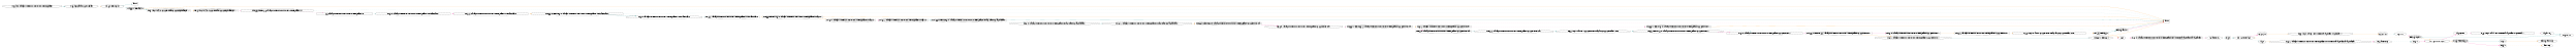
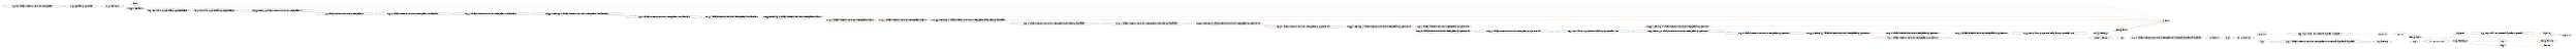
  digraph {
    fontname="DejaVu Sans"
    rankdir=LR
    node [fontname="DejaVu Sans" shape=octagon]
    edge [arrowhead=onormal color=teal fontname="DejaVu Sans" style=solid]
    "r0 := @this: de.idealo.mongodb.slowops.monitor.MongoDbAccessor"
-   "r1 := @parameter0: java.lang.Object" [label="r1 := @parameter0: java.this.Object"]
+   "r1 := @parameter0: java.lang.Object"
    "if r0 != r1 goto (branch)"
    "return 1" [shape=cylinder]
    "if r1 == null goto return 0" [shape=cylinder]
    "$r2 = virtualinvoke r0.<java.lang.Object: java.lang.Class getClass()>()" [shape=cylinder]
    "return 0" [shape=cylinder]
    "$r3 = virtualinvoke r1.<java.lang.Object: java.lang.Class getClass()>()" [shape=cylinder]
    "if $r2 == $r3 goto r4 = (de.idealo.mongodb.slowops.monitor.MongoDbAccessor) r1"
    "r4 = (de.idealo.mongodb.slowops.monitor.MongoDbAccessor) r1"
    "$i1 = r0.<de.idealo.mongodb.slowops.monitor.MongoDbAccessor: int socketTimeout>"
    "$i0 = r4.<de.idealo.mongodb.slowops.monitor.MongoDbAccessor: int socketTimeout>"
    "if $i1 == $i0 goto $i3 = r0.<de.idealo.mongodb.slowops.monitor.MongoDbAccessor: int connectTimeout>"
    "$i3 = r0.<de.idealo.mongodb.slowops.monitor.MongoDbAccessor: int connectTimeout>"
    "$i2 = r4.<de.idealo.mongodb.slowops.monitor.MongoDbAccessor: int connectTimeout>" [shape=cylinder]
    "if $i3 == $i2 goto $z1 = r0.<de.idealo.mongodb.slowops.monitor.MongoDbAccessor: boolean ssl>" [shape=cylinder]
    "$z1 = r0.<de.idealo.mongodb.slowops.monitor.MongoDbAccessor: boolean ssl>" [shape=cylinder]
    "$z0 = r4.<de.idealo.mongodb.slowops.monitor.MongoDbAccessor: boolean ssl>" [shape=cylinder]
    "if $z1 == $z0 goto $z3 = r0.<de.idealo.mongodb.slowops.monitor.MongoDbAccessor: boolean isSecondaryReadPreferred>" [shape=cylinder]
    "$z3 = r0.<de.idealo.mongodb.slowops.monitor.MongoDbAccessor: boolean isSecondaryReadPreferred>"
    "$z2 = r4.<de.idealo.mongodb.slowops.monitor.MongoDbAccessor: boolean isSecondaryReadPreferred>"
    "if $z3 == $z2 goto $r5 = r0.<de.idealo.mongodb.slowops.monitor.MongoDbAccessor: java.lang.String user>" [shape=cylinder]
    "$r5 = r0.<de.idealo.mongodb.slowops.monitor.MongoDbAccessor: java.lang.String user>"
    "if $r5 == null goto $r6 = r4.<de.idealo.mongodb.slowops.monitor.MongoDbAccessor: java.lang.String user>" [shape=cylinder]
    "$r13 = r0.<de.idealo.mongodb.slowops.monitor.MongoDbAccessor: java.lang.String user>" [shape=cylinder]
    "$r6 = r4.<de.idealo.mongodb.slowops.monitor.MongoDbAccessor: java.lang.String user>" [shape=cylinder]
    "$r12 = r4.<de.idealo.mongodb.slowops.monitor.MongoDbAccessor: java.lang.String user>"
    "if $r6 == null goto $r7 = r0.<de.idealo.mongodb.slowops.monitor.MongoDbAccessor: java.lang.String pw>" [shape=cylinder]
    "$z5 = virtualinvoke $r13.<java.lang.String: boolean equals(java.lang.Object)>($r12)"
    "if $z5 != 0 goto $r7 = r0.<de.idealo.mongodb.slowops.monitor.MongoDbAccessor: java.lang.String pw>"
    "goto [?= return 0]" [shape=cylinder]
    "$r7 = r0.<de.idealo.mongodb.slowops.monitor.MongoDbAccessor: java.lang.String pw>"
    "if $r7 == null goto $r8 = r4.<de.idealo.mongodb.slowops.monitor.MongoDbAccessor: java.lang.String pw>" [shape=cylinder]
    "$r11 = r0.<de.idealo.mongodb.slowops.monitor.MongoDbAccessor: java.lang.String pw>" [shape=cylinder]
    "$r8 = r4.<de.idealo.mongodb.slowops.monitor.MongoDbAccessor: java.lang.String pw>"
    "$r10 = r4.<de.idealo.mongodb.slowops.monitor.MongoDbAccessor: java.lang.String pw>" [shape=cylinder]
    "if $r8 == null goto i6 = 0"
    "$z4 = virtualinvoke $r11.<java.lang.String: boolean equals(java.lang.Object)>($r10)"
    "if $z4 != 0 goto i6 = 0" [shape=cylinder]
    "i6 = 0"
    "r14 = r0.<de.idealo.mongodb.slowops.monitor.MongoDbAccessor: com.mongodb.ServerAddress[] serverAddresses>" [shape=cylinder]
    "i7 = lengthof r14"
    "i8 = 0" [shape=cylinder]
    "if i8 >= i7 goto i9 = 0"
    "r15 = r14[i8]" [shape=cylinder]
    "i9 = 0"
    "$i5 = virtualinvoke r15.<com.mongodb.ServerAddress: int hashCode()>()"
    "r16 = r4.<de.idealo.mongodb.slowops.monitor.MongoDbAccessor: com.mongodb.ServerAddress[] serverAddresses>"
    "i6 = i6 + $i5" [shape=cylinder]
    "i8 = i8 + 1"
    "goto [?= (branch)]" [shape=cylinder]
    "if i11 >= i10 goto (branch)"
    "r9 = r16[i11]"
    "if i6 != i9 goto $z6 = 0" [shape=cylinder]
    "i10 = lengthof r16"
    "i11 = 0"
    "$i4 = virtualinvoke r9.<com.mongodb.ServerAddress: int hashCode()>()"
    "$z6 = 1" [shape=cylinder]
    "$z6 = 0" [shape=cylinder]
    "i9 = i9 + $i4"
    "i11 = i11 + 1"
    "goto [?= return $z6]"
    "return $z6"
    "r0 := @this: de.idealo.mongodb.slowops.monitor.MongoDbAccessor" -> "r1 := @parameter0: java.lang.Object" [arrowhead=normal]
    "r1 := @parameter0: java.lang.Object" -> "if r0 != r1 goto (branch)" [color=darkorange style=dotted]
    "if r0 != r1 goto (branch)" -> "return 1"
    "if r0 != r1 goto (branch)" -> "if r1 == null goto return 0" [style=dotted]
    "if r1 == null goto return 0" -> "$r2 = virtualinvoke r0.<java.lang.Object: java.lang.Class getClass()>()" [arrowhead=normal]
    "if r1 == null goto return 0" -> "return 0" [arrowhead=tee color=darkorange]
    "$r2 = virtualinvoke r0.<java.lang.Object: java.lang.Class getClass()>()" -> "$r3 = virtualinvoke r1.<java.lang.Object: java.lang.Class getClass()>()" [arrowhead=tee color=darkorange style=dotted]
    "$r3 = virtualinvoke r1.<java.lang.Object: java.lang.Class getClass()>()" -> "if $r2 == $r3 goto r4 = (de.idealo.mongodb.slowops.monitor.MongoDbAccessor) r1" [color=deeppink style=dotted]
    "if $r2 == $r3 goto r4 = (de.idealo.mongodb.slowops.monitor.MongoDbAccessor) r1" -> "return 0" [arrowhead=tee style=dotted]
    "if $r2 == $r3 goto r4 = (de.idealo.mongodb.slowops.monitor.MongoDbAccessor) r1" -> "r4 = (de.idealo.mongodb.slowops.monitor.MongoDbAccessor) r1" [color=deeppink style=dotted]
    "r4 = (de.idealo.mongodb.slowops.monitor.MongoDbAccessor) r1" -> "$i1 = r0.<de.idealo.mongodb.slowops.monitor.MongoDbAccessor: int socketTimeout>" [style=dotted]
    "$i1 = r0.<de.idealo.mongodb.slowops.monitor.MongoDbAccessor: int socketTimeout>" -> "$i0 = r4.<de.idealo.mongodb.slowops.monitor.MongoDbAccessor: int socketTimeout>" [arrowhead=normal color=deeppink style=dotted]
    "$i0 = r4.<de.idealo.mongodb.slowops.monitor.MongoDbAccessor: int socketTimeout>" -> "if $i1 == $i0 goto $i3 = r0.<de.idealo.mongodb.slowops.monitor.MongoDbAccessor: int connectTimeout>" [arrowhead=normal color=darkorange style=dotted]
    "if $i1 == $i0 goto $i3 = r0.<de.idealo.mongodb.slowops.monitor.MongoDbAccessor: int connectTimeout>" -> "return 0" [arrowhead=tee style=dotted]
    "if $i1 == $i0 goto $i3 = r0.<de.idealo.mongodb.slowops.monitor.MongoDbAccessor: int connectTimeout>" -> "$i3 = r0.<de.idealo.mongodb.slowops.monitor.MongoDbAccessor: int connectTimeout>" [arrowhead=tee]
    "$i3 = r0.<de.idealo.mongodb.slowops.monitor.MongoDbAccessor: int connectTimeout>" -> "$i2 = r4.<de.idealo.mongodb.slowops.monitor.MongoDbAccessor: int connectTimeout>" [style=dotted]
    "$i2 = r4.<de.idealo.mongodb.slowops.monitor.MongoDbAccessor: int connectTimeout>" -> "if $i3 == $i2 goto $z1 = r0.<de.idealo.mongodb.slowops.monitor.MongoDbAccessor: boolean ssl>" [color=darkorange style=dotted]
    "if $i3 == $i2 goto $z1 = r0.<de.idealo.mongodb.slowops.monitor.MongoDbAccessor: boolean ssl>" -> "return 0" [arrowhead=tee color=darkorange]
    "if $i3 == $i2 goto $z1 = r0.<de.idealo.mongodb.slowops.monitor.MongoDbAccessor: boolean ssl>" -> "$z1 = r0.<de.idealo.mongodb.slowops.monitor.MongoDbAccessor: boolean ssl>" [color=darkorange]
    "$z1 = r0.<de.idealo.mongodb.slowops.monitor.MongoDbAccessor: boolean ssl>" -> "$z0 = r4.<de.idealo.mongodb.slowops.monitor.MongoDbAccessor: boolean ssl>" [arrowhead=tee color=deeppink style=dotted]
    "$z0 = r4.<de.idealo.mongodb.slowops.monitor.MongoDbAccessor: boolean ssl>" -> "if $z1 == $z0 goto $z3 = r0.<de.idealo.mongodb.slowops.monitor.MongoDbAccessor: boolean isSecondaryReadPreferred>" [arrowhead=normal]
    "if $z1 == $z0 goto $z3 = r0.<de.idealo.mongodb.slowops.monitor.MongoDbAccessor: boolean isSecondaryReadPreferred>" -> "return 0"
    "if $z1 == $z0 goto $z3 = r0.<de.idealo.mongodb.slowops.monitor.MongoDbAccessor: boolean isSecondaryReadPreferred>" -> "$z3 = r0.<de.idealo.mongodb.slowops.monitor.MongoDbAccessor: boolean isSecondaryReadPreferred>" [style=dotted]
    "$z3 = r0.<de.idealo.mongodb.slowops.monitor.MongoDbAccessor: boolean isSecondaryReadPreferred>" -> "$z2 = r4.<de.idealo.mongodb.slowops.monitor.MongoDbAccessor: boolean isSecondaryReadPreferred>"
    "$z2 = r4.<de.idealo.mongodb.slowops.monitor.MongoDbAccessor: boolean isSecondaryReadPreferred>" -> "if $z3 == $z2 goto $r5 = r0.<de.idealo.mongodb.slowops.monitor.MongoDbAccessor: java.lang.String user>" [arrowhead=normal color=darkorange]
    "if $z3 == $z2 goto $r5 = r0.<de.idealo.mongodb.slowops.monitor.MongoDbAccessor: java.lang.String user>" -> "return 0" [arrowhead=normal color=deeppink style=dotted]
    "if $z3 == $z2 goto $r5 = r0.<de.idealo.mongodb.slowops.monitor.MongoDbAccessor: java.lang.String user>" -> "$r5 = r0.<de.idealo.mongodb.slowops.monitor.MongoDbAccessor: java.lang.String user>" [arrowhead=tee color=deeppink]
    "$r5 = r0.<de.idealo.mongodb.slowops.monitor.MongoDbAccessor: java.lang.String user>" -> "if $r5 == null goto $r6 = r4.<de.idealo.mongodb.slowops.monitor.MongoDbAccessor: java.lang.String user>" [color=deeppink style=dotted]
    "if $r5 == null goto $r6 = r4.<de.idealo.mongodb.slowops.monitor.MongoDbAccessor: java.lang.String user>" -> "$r13 = r0.<de.idealo.mongodb.slowops.monitor.MongoDbAccessor: java.lang.String user>" [arrowhead=normal color=deeppink style=dotted]
    "if $r5 == null goto $r6 = r4.<de.idealo.mongodb.slowops.monitor.MongoDbAccessor: java.lang.String user>" -> "$r6 = r4.<de.idealo.mongodb.slowops.monitor.MongoDbAccessor: java.lang.String user>" [arrowhead=tee color=darkorange style=dotted]
    "$r13 = r0.<de.idealo.mongodb.slowops.monitor.MongoDbAccessor: java.lang.String user>" -> "$r12 = r4.<de.idealo.mongodb.slowops.monitor.MongoDbAccessor: java.lang.String user>"
    "$r6 = r4.<de.idealo.mongodb.slowops.monitor.MongoDbAccessor: java.lang.String user>" -> "if $r6 == null goto $r7 = r0.<de.idealo.mongodb.slowops.monitor.MongoDbAccessor: java.lang.String pw>" [arrowhead=tee color=deeppink style=dotted]
    "$r12 = r4.<de.idealo.mongodb.slowops.monitor.MongoDbAccessor: java.lang.String user>" -> "$z5 = virtualinvoke $r13.<java.lang.String: boolean equals(java.lang.Object)>($r12)" [arrowhead=tee]
    "if $r6 == null goto $r7 = r0.<de.idealo.mongodb.slowops.monitor.MongoDbAccessor: java.lang.String pw>" -> "return 0" [color=darkorange]
    "if $r6 == null goto $r7 = r0.<de.idealo.mongodb.slowops.monitor.MongoDbAccessor: java.lang.String pw>" -> "$r7 = r0.<de.idealo.mongodb.slowops.monitor.MongoDbAccessor: java.lang.String pw>" [arrowhead=normal style=dotted]
    "$z5 = virtualinvoke $r13.<java.lang.String: boolean equals(java.lang.Object)>($r12)" -> "if $z5 != 0 goto $r7 = r0.<de.idealo.mongodb.slowops.monitor.MongoDbAccessor: java.lang.String pw>" [arrowhead=normal style=dotted]
    "if $z5 != 0 goto $r7 = r0.<de.idealo.mongodb.slowops.monitor.MongoDbAccessor: java.lang.String pw>" -> "goto [?= return 0]" [arrowhead=tee style=dotted]
    "if $z5 != 0 goto $r7 = r0.<de.idealo.mongodb.slowops.monitor.MongoDbAccessor: java.lang.String pw>" -> "$r7 = r0.<de.idealo.mongodb.slowops.monitor.MongoDbAccessor: java.lang.String pw>" [arrowhead=tee color=deeppink]
    "goto [?= return 0]" -> "return 0" [arrowhead=normal color=deeppink]
    "goto [?= return 0]" -> "return 0"
    "$r7 = r0.<de.idealo.mongodb.slowops.monitor.MongoDbAccessor: java.lang.String pw>" -> "if $r7 == null goto $r8 = r4.<de.idealo.mongodb.slowops.monitor.MongoDbAccessor: java.lang.String pw>" [color=deeppink]
    "if $r7 == null goto $r8 = r4.<de.idealo.mongodb.slowops.monitor.MongoDbAccessor: java.lang.String pw>" -> "$r11 = r0.<de.idealo.mongodb.slowops.monitor.MongoDbAccessor: java.lang.String pw>" [arrowhead=tee color=deeppink]
    "if $r7 == null goto $r8 = r4.<de.idealo.mongodb.slowops.monitor.MongoDbAccessor: java.lang.String pw>" -> "$r8 = r4.<de.idealo.mongodb.slowops.monitor.MongoDbAccessor: java.lang.String pw>" [arrowhead=normal color=darkorange]
    "$r11 = r0.<de.idealo.mongodb.slowops.monitor.MongoDbAccessor: java.lang.String pw>" -> "$r10 = r4.<de.idealo.mongodb.slowops.monitor.MongoDbAccessor: java.lang.String pw>" [color=darkorange]
    "$r8 = r4.<de.idealo.mongodb.slowops.monitor.MongoDbAccessor: java.lang.String pw>" -> "if $r8 == null goto i6 = 0"
    "$r10 = r4.<de.idealo.mongodb.slowops.monitor.MongoDbAccessor: java.lang.String pw>" -> "$z4 = virtualinvoke $r11.<java.lang.String: boolean equals(java.lang.Object)>($r10)" [arrowhead=tee color=darkorange style=dotted]
    "if $r8 == null goto i6 = 0" -> "return 0" [arrowhead=tee color=darkorange]
    "if $r8 == null goto i6 = 0" -> "i6 = 0" [arrowhead=tee color=deeppink style=dotted]
    "$z4 = virtualinvoke $r11.<java.lang.String: boolean equals(java.lang.Object)>($r10)" -> "if $z4 != 0 goto i6 = 0" [arrowhead=normal color=darkorange style=dotted]
    "if $z4 != 0 goto i6 = 0" -> "goto [?= return 0]" [arrowhead=normal]
    "if $z4 != 0 goto i6 = 0" -> "i6 = 0" [arrowhead=normal color=darkorange]
    "i6 = 0" -> "r14 = r0.<de.idealo.mongodb.slowops.monitor.MongoDbAccessor: com.mongodb.ServerAddress[] serverAddresses>" [arrowhead=normal color=deeppink style=dotted]
    "r14 = r0.<de.idealo.mongodb.slowops.monitor.MongoDbAccessor: com.mongodb.ServerAddress[] serverAddresses>" -> "i7 = lengthof r14" [color=deeppink style=dotted]
    "i7 = lengthof r14" -> "i8 = 0" [style=dotted]
    "i8 = 0" -> "if i8 >= i7 goto i9 = 0" [arrowhead=normal style=dotted]
    "if i8 >= i7 goto i9 = 0" -> "r15 = r14[i8]" [arrowhead=normal color=deeppink]
    "if i8 >= i7 goto i9 = 0" -> "i9 = 0" [style=dotted]
    "r15 = r14[i8]" -> "$i5 = virtualinvoke r15.<com.mongodb.ServerAddress: int hashCode()>()" [color=darkorange]
    "i9 = 0" -> "r16 = r4.<de.idealo.mongodb.slowops.monitor.MongoDbAccessor: com.mongodb.ServerAddress[] serverAddresses>" [color=darkorange]
    "$i5 = virtualinvoke r15.<com.mongodb.ServerAddress: int hashCode()>()" -> "i6 = i6 + $i5" [arrowhead=tee color=darkorange]
    "r16 = r4.<de.idealo.mongodb.slowops.monitor.MongoDbAccessor: com.mongodb.ServerAddress[] serverAddresses>" -> "i10 = lengthof r16" [arrowhead=normal color=deeppink style=dotted]
    "i6 = i6 + $i5" -> "i8 = i8 + 1" [style=dotted]
    "i8 = i8 + 1" -> "goto [?= (branch)]" [arrowhead=tee color=deeppink style=dotted]
    "goto [?= (branch)]" -> "if i8 >= i7 goto i9 = 0" [color=darkorange style=dotted]
    "goto [?= (branch)]" -> "if i11 >= i10 goto (branch)" [arrowhead=tee color=darkorange]
    "if i11 >= i10 goto (branch)" -> "r9 = r16[i11]" [arrowhead=normal color=deeppink]
    "if i11 >= i10 goto (branch)" -> "if i6 != i9 goto $z6 = 0" [color=darkorange]
    "r9 = r16[i11]" -> "$i4 = virtualinvoke r9.<com.mongodb.ServerAddress: int hashCode()>()" [color=deeppink style=dotted]
    "if i6 != i9 goto $z6 = 0" -> "$z6 = 1"
    "if i6 != i9 goto $z6 = 0" -> "$z6 = 0" [arrowhead=normal color=deeppink]
    "i10 = lengthof r16" -> "i11 = 0" [arrowhead=normal style=dotted]
    "i11 = 0" -> "if i11 >= i10 goto (branch)" [arrowhead=tee color=deeppink]
    "$i4 = virtualinvoke r9.<com.mongodb.ServerAddress: int hashCode()>()" -> "i9 = i9 + $i4" [color=deeppink style=dotted]
    "$z6 = 1" -> "goto [?= return $z6]" [arrowhead=tee color=darkorange]
    "$z6 = 0" -> "return $z6" [arrowhead=normal color=darkorange style=dotted]
    "i9 = i9 + $i4" -> "i11 = i11 + 1" [arrowhead=tee]
    "i11 = i11 + 1" -> "goto [?= (branch)]"
  }
